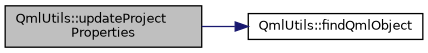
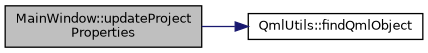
  digraph {
    rankdir=LR
    node [color=black fontname=Helvetica fontsize=10 shape=record style=filled]
-   n1 [fillcolor=grey75 fontcolor=black height=0.2 label="QmlUtils::updateProject\lProperties" width=0.4]
+   n1 [fillcolor=grey75 fontcolor=black height=0.2 label="MainWindow::updateProject\lProperties" width=0.4]
    n2 [fillcolor=white height=0.2 label="QmlUtils::findQmlObject" width=0.4]
    n1 -> n2 [color=midnightblue fontname=Helvetica fontsize=10 labelfontname=Helvetica labelfontsize=10 style=solid]
  }
